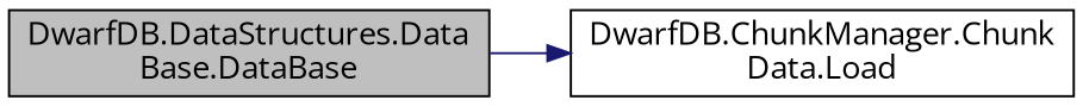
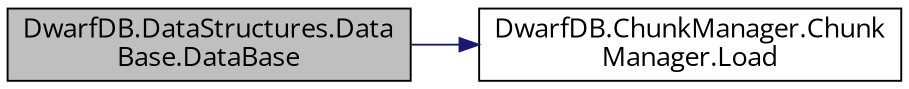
  digraph {
    rankdir=LR
    fontname="Open Sans"
    node [color=black fontname="Open Sans" fontsize=14 shape=record style=filled]
    n1 [fillcolor=grey75 fontcolor=black height=0.2 label="DwarfDB.DataStructures.Data\lBase.DataBase" width=0.4]
-   n2 [fillcolor=white height=0.2 label="DwarfDB.ChunkManager.Chunk\lData.Load" width=0.4]
+   n2 [fillcolor=white height=0.2 label="DwarfDB.ChunkManager.Chunk\lManager.Load" width=0.4]
    n1 -> n2 [color=midnightblue fontname="Open Sans" fontsize=14 labelfontname=Helvetica labelfontsize=14 style=solid]
  }
